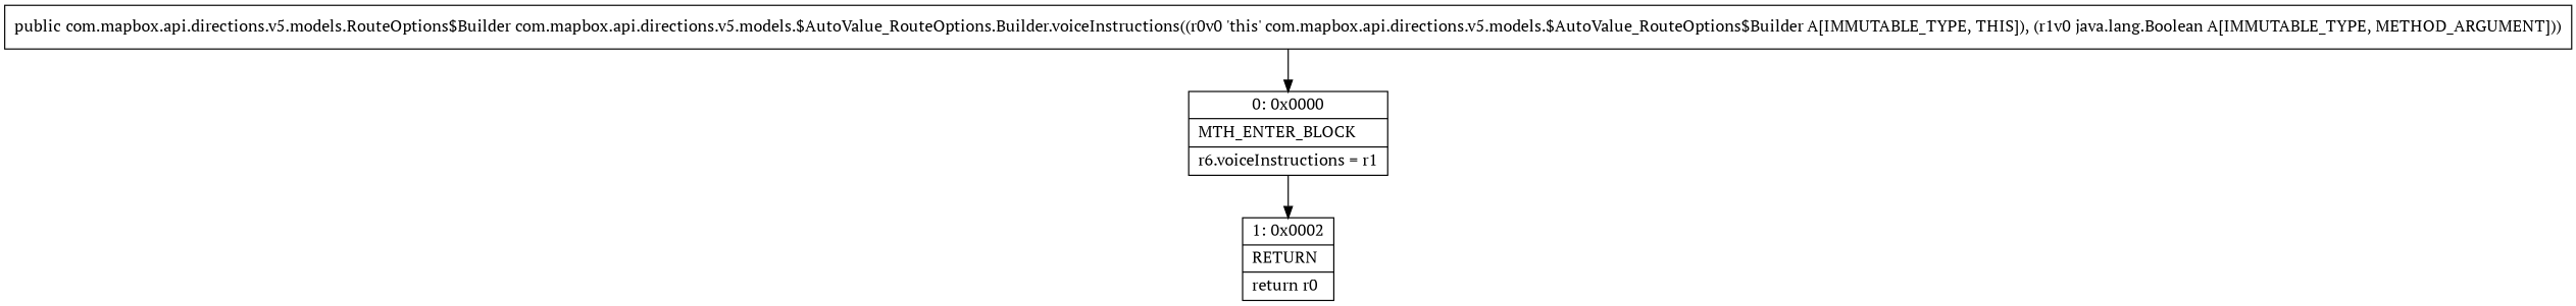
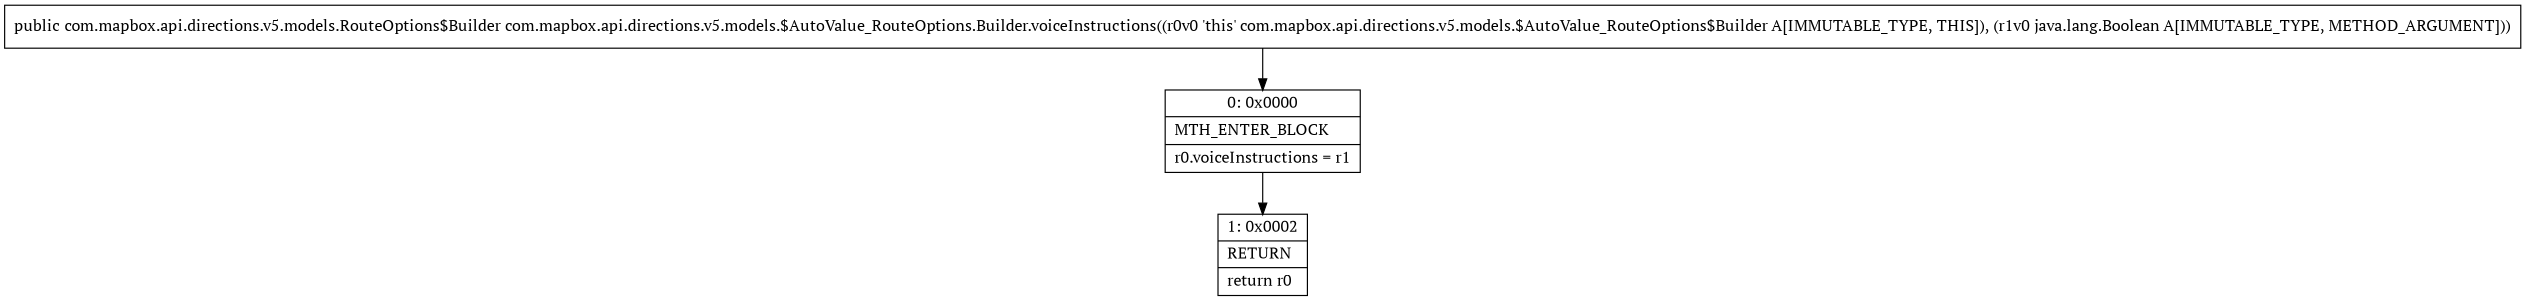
  digraph {
    fontname="PT Serif"
    node [shape=record fontname="PT Serif"]
    edge [fontname="PT Serif"]
-   n1 [label="{0\:\ 0x0000|MTH_ENTER_BLOCK\l|r6.voiceInstructions = r1\l}"]
+   n1 [label="{0\:\ 0x0000|MTH_ENTER_BLOCK\l|r0.voiceInstructions = r1\l}"]
    n2 [label="{1\:\ 0x0002|RETURN\l|return r0\l}"]
    n3 [label="{public com.mapbox.api.directions.v5.models.RouteOptions$Builder com.mapbox.api.directions.v5.models.$AutoValue_RouteOptions.Builder.voiceInstructions((r0v0 'this' com.mapbox.api.directions.v5.models.$AutoValue_RouteOptions$Builder A[IMMUTABLE_TYPE, THIS]), (r1v0 java.lang.Boolean A[IMMUTABLE_TYPE, METHOD_ARGUMENT])) }"]
    n1 -> n2
    n3 -> n1
  }
